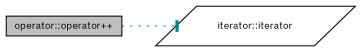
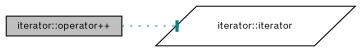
  digraph {
    rankdir=LR
    fontname="IBM Plex Sans"
    node [color=black fontname="IBM Plex Sans" fontsize=10 style=filled]
-   n1 [fillcolor=grey75 fontcolor=black height=0.2 label="operator::operator++" shape=box width=0.4]
+   n1 [fillcolor=grey75 fontcolor=black height=0.2 label="iterator::operator++" shape=box width=0.4]
    n2 [fillcolor=white height=0.2 label="iterator::iterator" shape=parallelogram width=0.4]
    n1 -> n2 [color=teal fontname="IBM Plex Sans" fontsize=10 labelfontname=Helvetica labelfontsize=10 style=dotted arrowhead=tee]
  }
